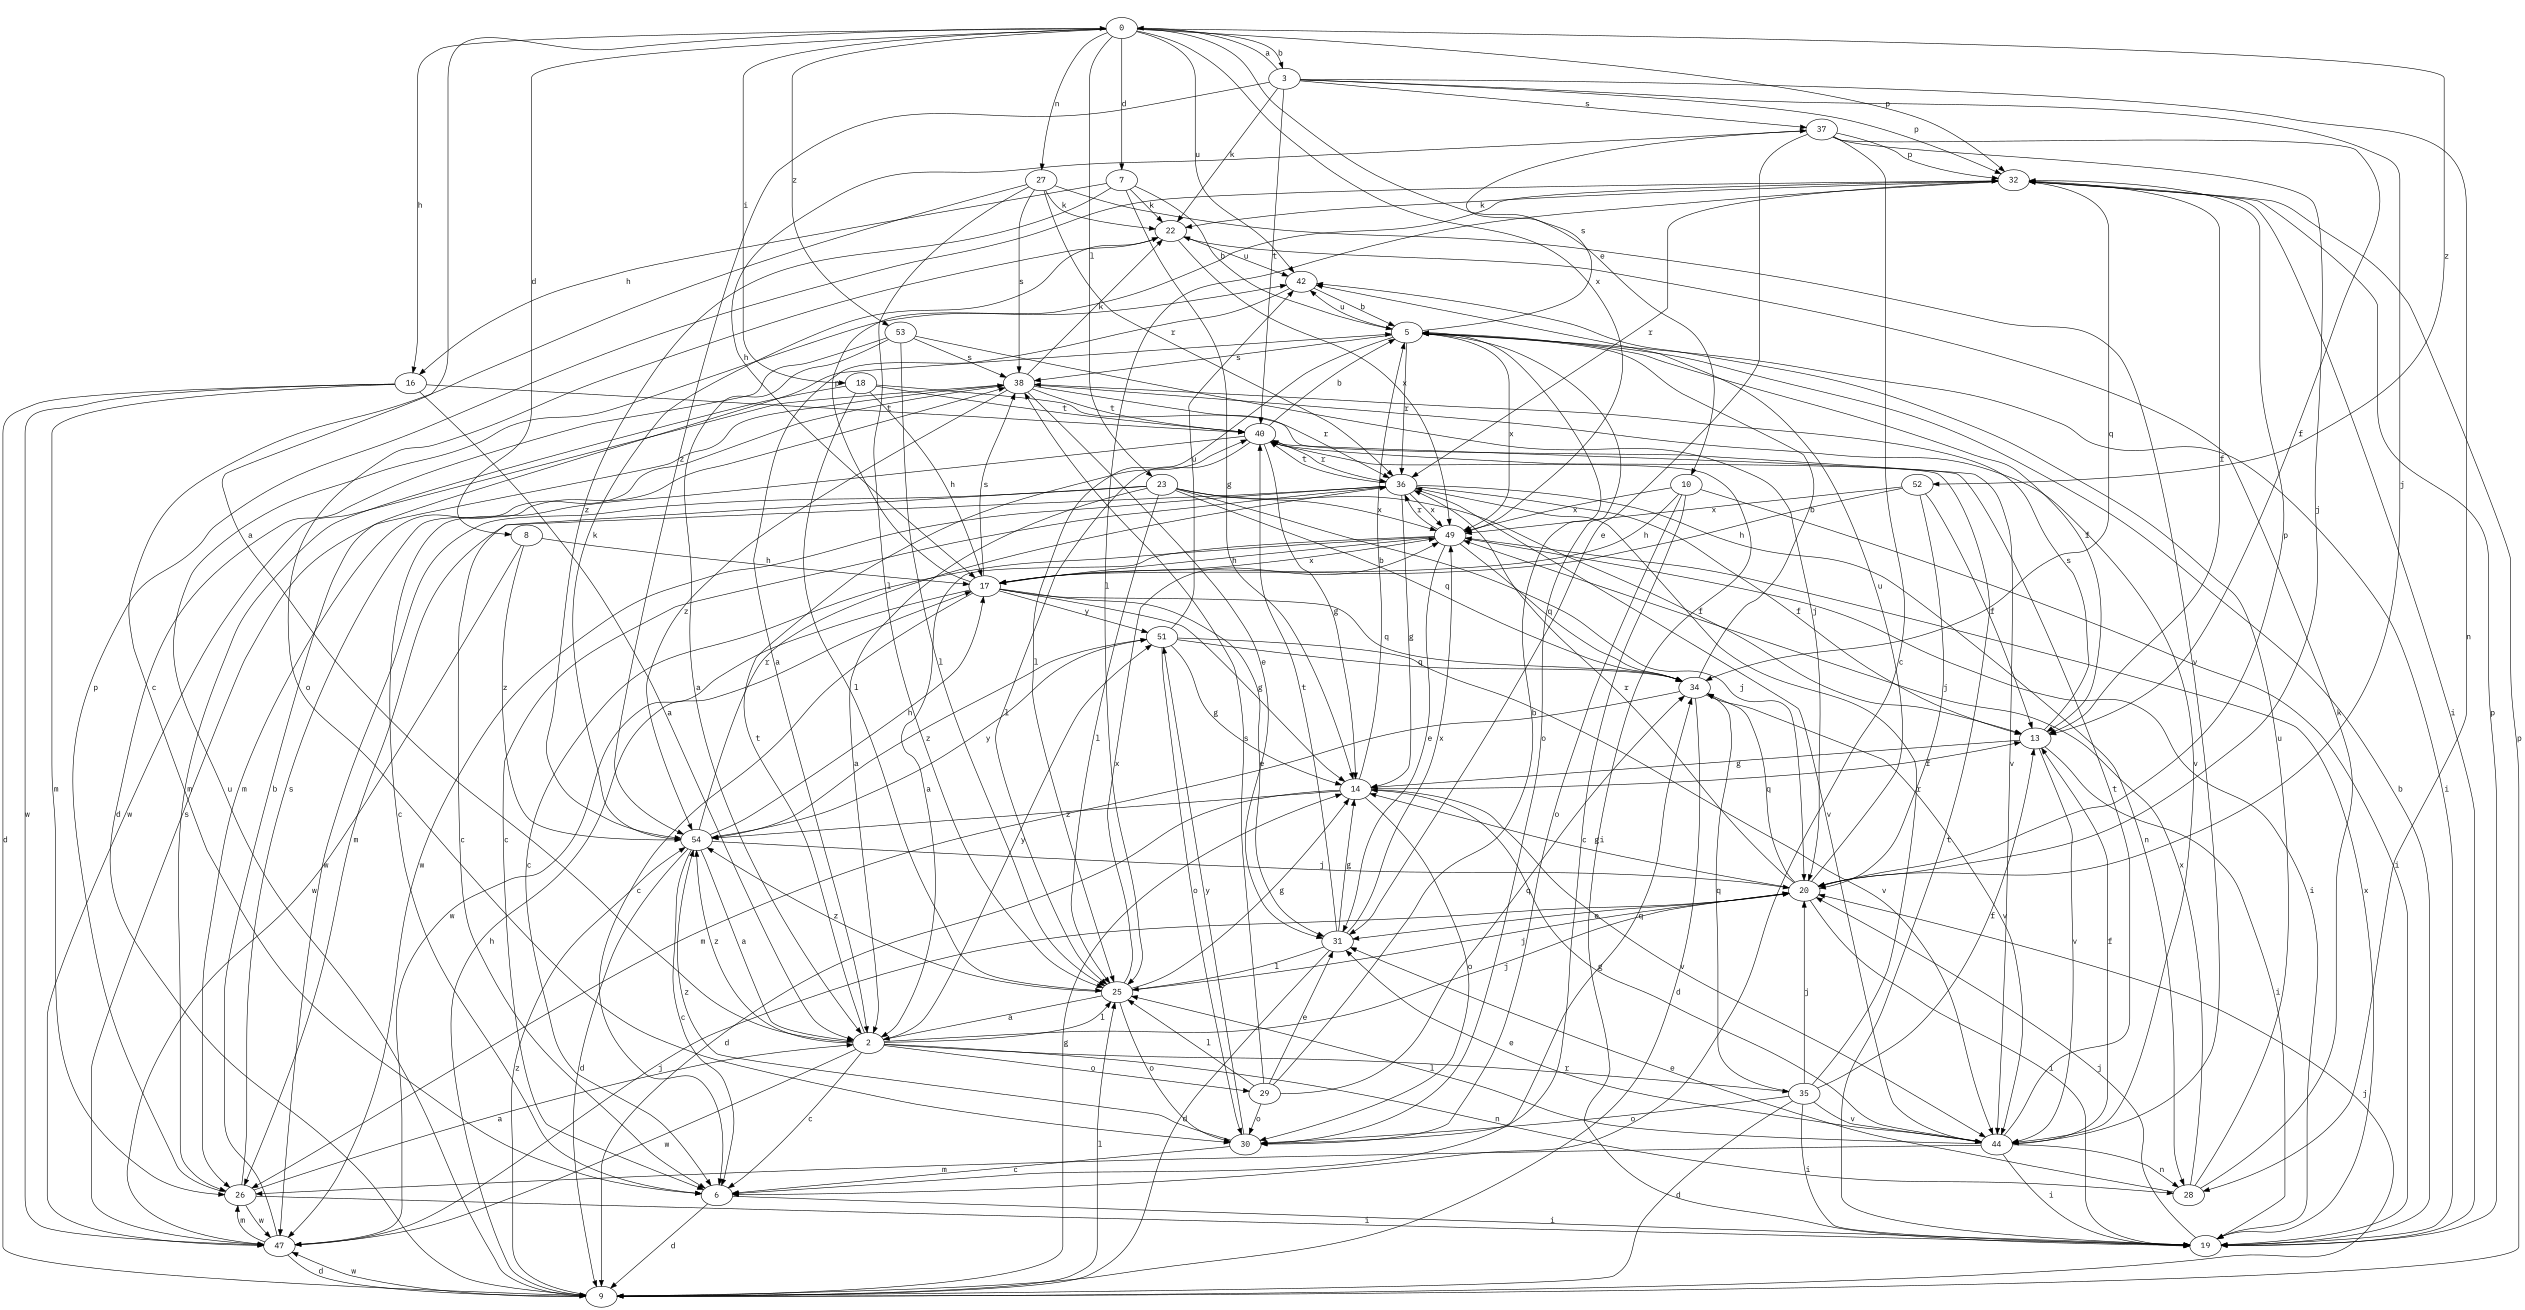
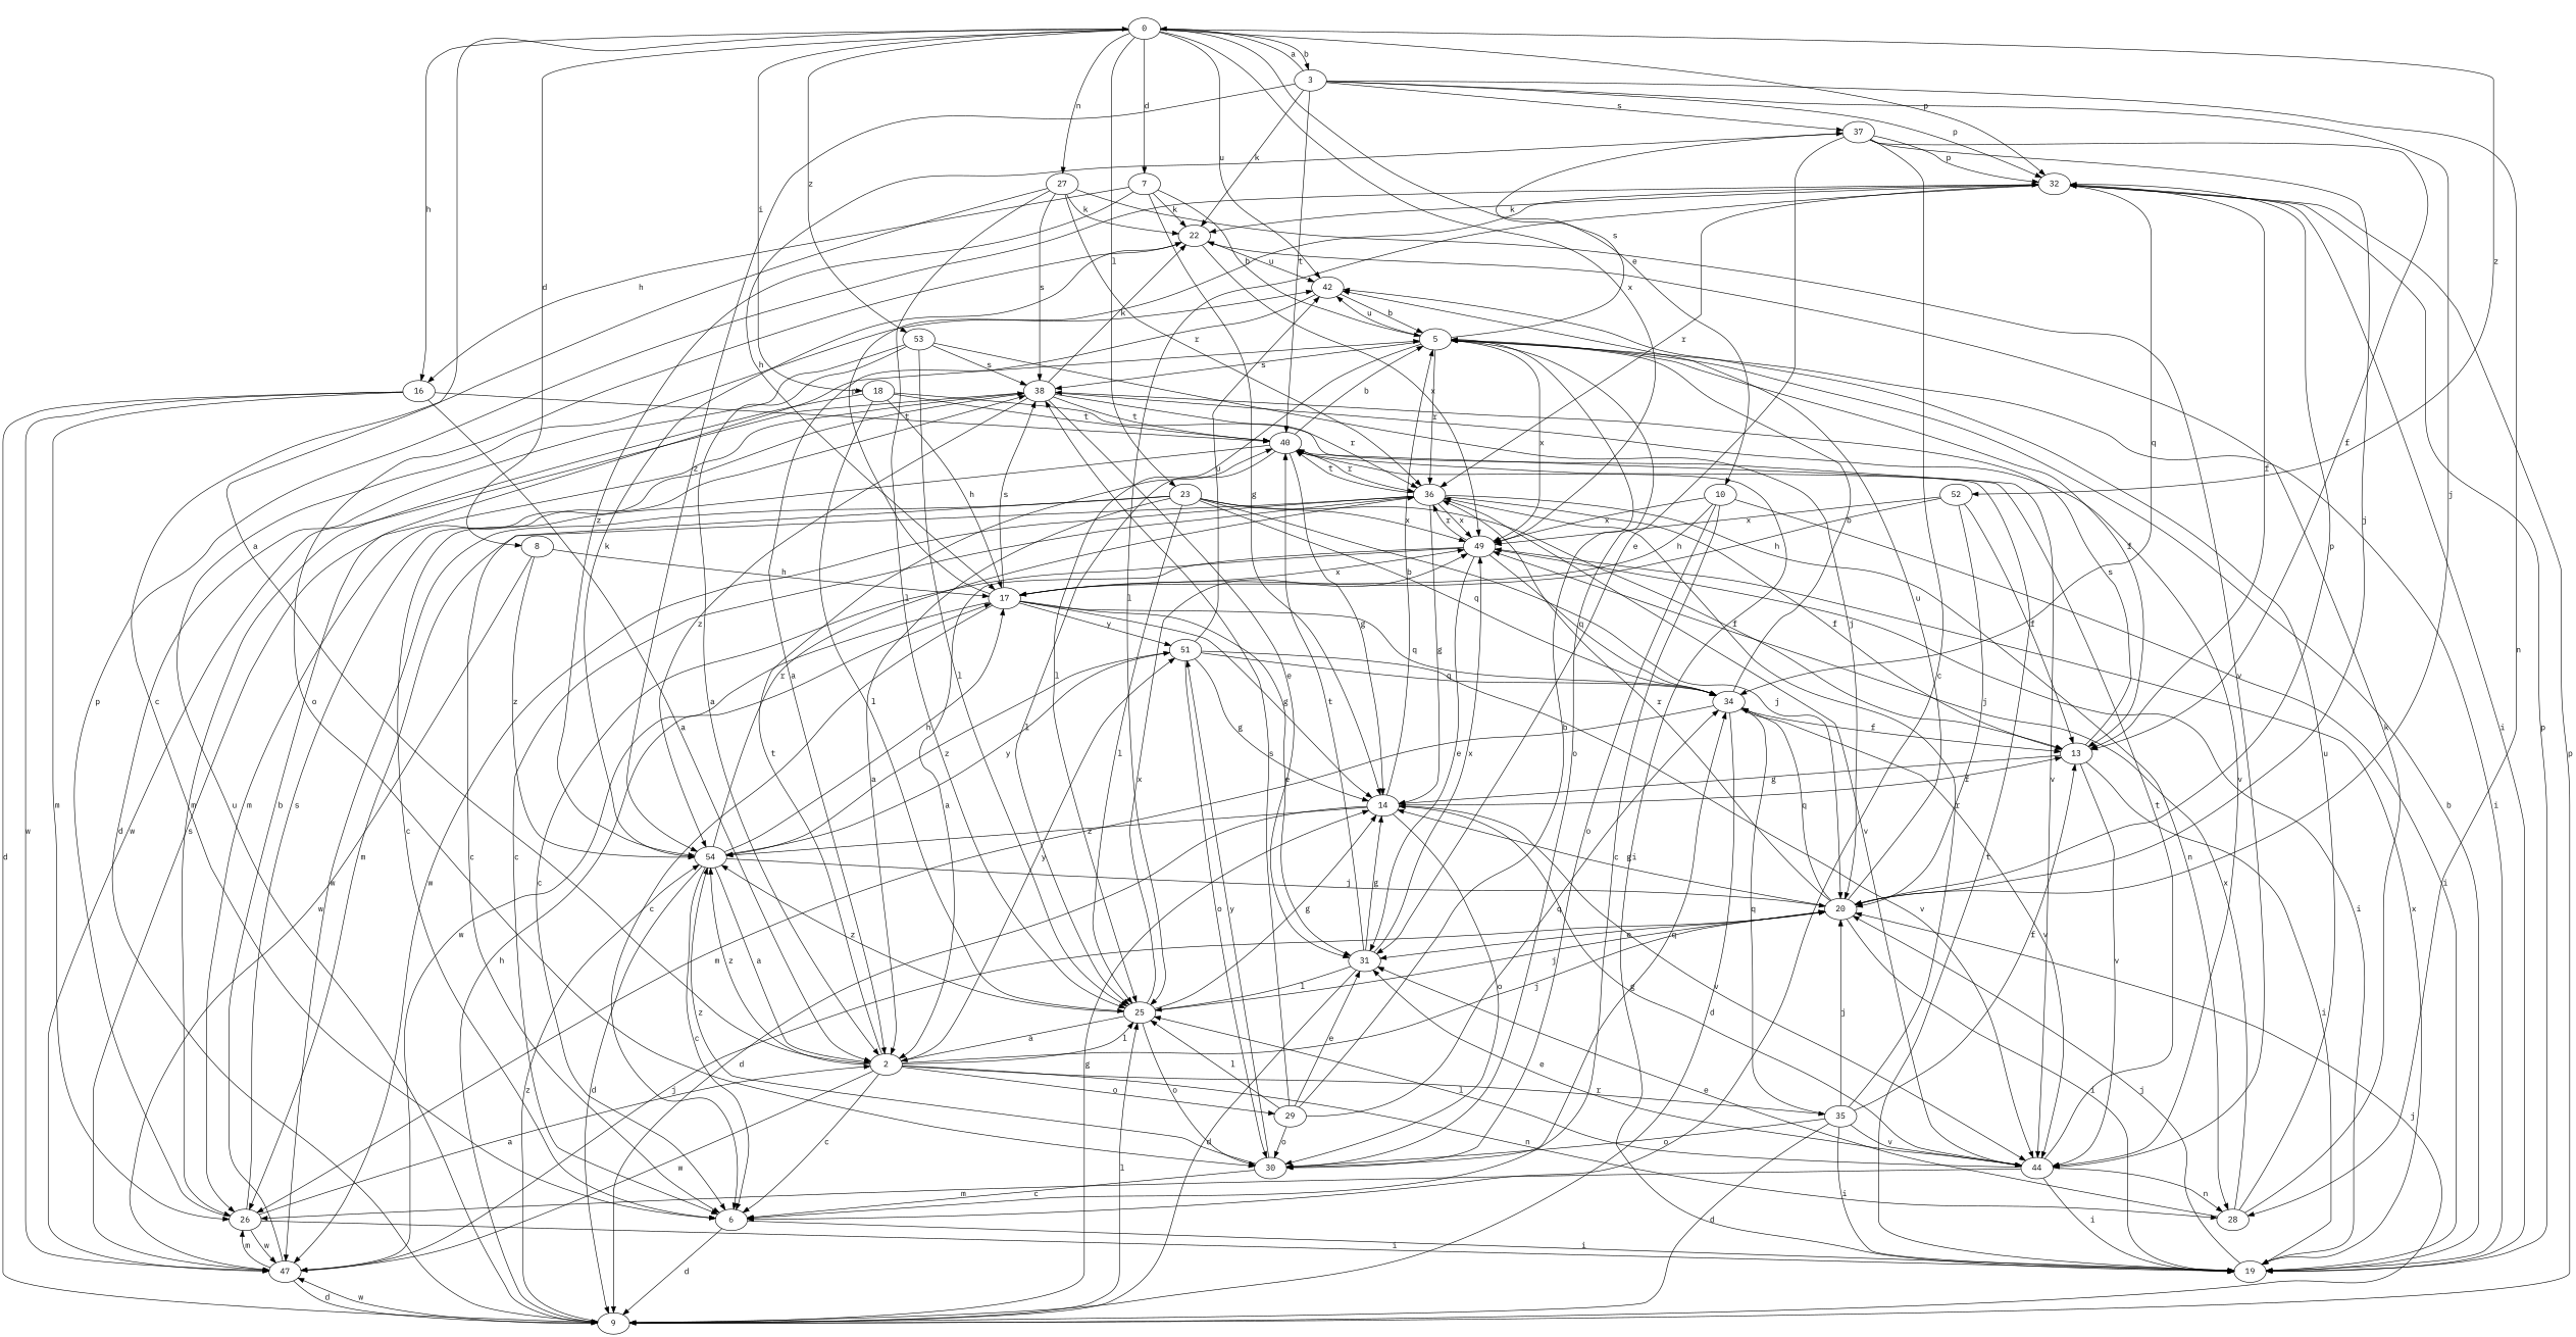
  strict digraph {
    fontname="IBM Plex Mono"
    node [fontname="IBM Plex Mono"]
    edge [fontname="IBM Plex Mono"]
    0
    3
    7
    8
    10
    16
    18
    23
    27
    42
    49
    52
    53
    32
    20
    28
    40
    54
    22
    37
    5
    14
    47
    17
    6
    19
    30
    2
    9
    26
    25
    44
    13
    34
    36
    38
    n37 [label=31]
    29
    35
    51
    0 -> 3 [label=b]
    0 -> 7 [label=d]
    0 -> 8 [label=d]
    0 -> 10 [label=e]
    0 -> 16 [label=h]
    0 -> 18 [label=i]
    0 -> 23 [label=l]
    0 -> 27 [label=n]
    0 -> 42 [label=u]
    0 -> 49 [label=x]
    0 -> 52 [label=z]
    0 -> 53 [label=z]
    0 -> 32 [label=p]
    3 -> 0 [label=a]
    3 -> 32 [label=p]
    3 -> 20 [label=j]
    3 -> 28 [label=n]
    3 -> 40 [label=t]
    3 -> 54 [label=z]
    3 -> 22 [label=k]
    3 -> 37 [label=s]
    7 -> 16 [label=h]
    7 -> 54 [label=z]
    7 -> 22 [label=k]
    7 -> 5 [label=b]
    7 -> 14 [label=g]
    8 -> 54 [label=z]
    8 -> 47 [label=w]
    8 -> 17 [label=h]
    10 -> 49 [label=x]
    10 -> 17 [label=h]
    10 -> 6 [label=c]
    10 -> 19 [label=i]
    10 -> 30 [label=o]
    16 -> 40 [label=t]
    16 -> 47 [label=w]
    16 -> 2 [label=a]
    16 -> 9 [label=d]
    16 -> 26 [label=m]
    18 -> 40 [label=t]
    18 -> 17 [label=h]
    18 -> 26 [label=m]
    18 -> 25 [label=l]
    18 -> 44 [label=v]
    23 -> 49 [label=x]
    23 -> 20 [label=j]
    23 -> 47 [label=w]
    23 -> 6 [label=c]
    23 -> 2 [label=a]
    23 -> 25 [label=l]
    23 -> 13 [label=f]
    23 -> 34 [label=q]
    27 -> 22 [label=k]
    27 -> 6 [label=c]
    27 -> 25 [label=l]
    27 -> 44 [label=v]
    27 -> 36 [label=r]
    27 -> 38 [label=s]
    42 -> 5 [label=b]
    42 -> 2 [label=a]
-   49 -> 17 [label=h]
    49 -> 6 [label=c]
    49 -> 19 [label=i]
    49 -> 2 [label=a]
    49 -> 34 [label=q]
    49 -> 36 [label=r]
    49 -> n37 [label=e]
    52 -> 49 [label=x]
    52 -> 20 [label=j]
    52 -> 17 [label=h]
    52 -> 13 [label=f]
    53 -> 20 [label=j]
    53 -> 2 [label=a]
    53 -> 9 [label=d]
    53 -> 25 [label=l]
    53 -> 38 [label=s]
    32 -> 22 [label=k]
    32 -> 19 [label=i]
    32 -> 25 [label=l]
    32 -> 13 [label=f]
    32 -> 34 [label=q]
    32 -> 36 [label=r]
    20 -> 42 [label=u]
    20 -> 32 [label=p]
    20 -> 14 [label=g]
    20 -> 19 [label=i]
    20 -> 34 [label=q]
    20 -> 36 [label=r]
    20 -> n37 [label=e]
    28 -> 42 [label=u]
    28 -> 49 [label=x]
    28 -> 22 [label=k]
    28 -> n37 [label=e]
    40 -> 5 [label=b]
    40 -> 14 [label=g]
    40 -> 6 [label=c]
    40 -> 19 [label=i]
    40 -> 25 [label=l]
    40 -> 36 [label=r]
    54 -> 20 [label=j]
    54 -> 22 [label=k]
    54 -> 17 [label=h]
    54 -> 6 [label=c]
    54 -> 2 [label=a]
    54 -> 9 [label=d]
    54 -> 36 [label=r]
    54 -> 51 [label=y]
    22 -> 42 [label=u]
    22 -> 49 [label=x]
    22 -> 30 [label=o]
    37 -> 32 [label=p]
    37 -> 20 [label=j]
    37 -> 17 [label=h]
    37 -> 6 [label=c]
    37 -> 13 [label=f]
    37 -> n37 [label=e]
    5 -> 42 [label=u]
    5 -> 49 [label=x]
    5 -> 37 [label=s]
    5 -> 19 [label=i]
    5 -> 30 [label=o]
    5 -> 25 [label=l]
    5 -> 13 [label=f]
    5 -> 36 [label=r]
    5 -> 38 [label=s]
    14 -> 54 [label=z]
    14 -> 5 [label=b]
    14 -> 30 [label=o]
    14 -> 9 [label=d]
    14 -> 44 [label=v]
    14 -> 13 [label=f]
    47 -> 20 [label=j]
    47 -> 5 [label=b]
    47 -> 9 [label=d]
    47 -> 26 [label=m]
    47 -> 38 [label=s]
    17 -> 49 [label=x]
    17 -> 32 [label=p]
    17 -> 14 [label=g]
    17 -> 47 [label=w]
    17 -> 6 [label=c]
    17 -> 34 [label=q]
    17 -> 38 [label=s]
    17 -> n37 [label=e]
    17 -> 51 [label=y]
    6 -> 19 [label=i]
    6 -> 9 [label=d]
    19 -> 49 [label=x]
    19 -> 32 [label=p]
    19 -> 20 [label=j]
    19 -> 40 [label=t]
    19 -> 5 [label=b]
    30 -> 54 [label=z]
    30 -> 6 [label=c]
    30 -> 34 [label=q]
    30 -> 51 [label=y]
    2 -> 0 [label=a]
    2 -> 20 [label=j]
    2 -> 28 [label=n]
    2 -> 40 [label=t]
    2 -> 54 [label=z]
    2 -> 47 [label=w]
    2 -> 6 [label=c]
    2 -> 25 [label=l]
    2 -> 29 [label=o]
    2 -> 35 [label=r]
    2 -> 51 [label=y]
    9 -> 42 [label=u]
    9 -> 32 [label=p]
    9 -> 20 [label=j]
    9 -> 54 [label=z]
    9 -> 14 [label=g]
    9 -> 47 [label=w]
    9 -> 17 [label=h]
    9 -> 25 [label=l]
    26 -> 32 [label=p]
    26 -> 47 [label=w]
    26 -> 19 [label=i]
    26 -> 2 [label=a]
    26 -> 38 [label=s]
    25 -> 49 [label=x]
    25 -> 20 [label=j]
    25 -> 54 [label=z]
    25 -> 14 [label=g]
    25 -> 30 [label=o]
    25 -> 2 [label=a]
    44 -> 28 [label=n]
    44 -> 40 [label=t]
    44 -> 14 [label=g]
    44 -> 19 [label=i]
    44 -> 26 [label=m]
    44 -> 25 [label=l]
-   44 -> 13 [label=f]
+   34 -> 13 [label=f]
    44 -> n37 [label=e]
    13 -> 14 [label=g]
    13 -> 19 [label=i]
    13 -> 44 [label=v]
    13 -> 38 [label=s]
    34 -> 5 [label=b]
    34 -> 9 [label=d]
    34 -> 26 [label=m]
    34 -> 44 [label=v]
    36 -> 49 [label=x]
    36 -> 28 [label=n]
    36 -> 40 [label=t]
    36 -> 14 [label=g]
    36 -> 47 [label=w]
    36 -> 6 [label=c]
    36 -> 26 [label=m]
    36 -> 44 [label=v]
    36 -> 13 [label=f]
    38 -> 40 [label=t]
    38 -> 54 [label=z]
    38 -> 22 [label=k]
    38 -> 47 [label=w]
    38 -> 26 [label=m]
    38 -> 44 [label=v]
    38 -> 36 [label=r]
    38 -> n37 [label=e]
    n37 -> 49 [label=x]
    n37 -> 40 [label=t]
    n37 -> 14 [label=g]
    n37 -> 9 [label=d]
    n37 -> 25 [label=l]
    29 -> 5 [label=b]
    29 -> 30 [label=o]
    29 -> 25 [label=l]
    29 -> 34 [label=q]
    29 -> 38 [label=s]
    29 -> n37 [label=e]
    35 -> 20 [label=j]
    35 -> 19 [label=i]
    35 -> 30 [label=o]
    35 -> 9 [label=d]
    35 -> 44 [label=v]
    35 -> 13 [label=f]
    35 -> 34 [label=q]
    35 -> 36 [label=r]
    51 -> 42 [label=u]
    51 -> 54 [label=z]
    51 -> 14 [label=g]
    51 -> 30 [label=o]
    51 -> 44 [label=v]
    51 -> 34 [label=q]
  }
